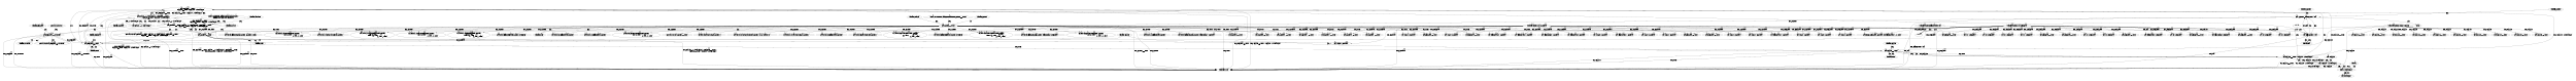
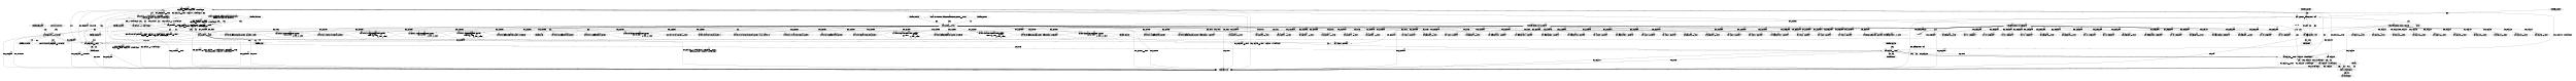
  digraph {
    n1 [label="(Call,pReplyData == NULL ||\n                    replySize == NULL || *replySize < 2*sizeof(int32_t))"]
    n2 [label="(Call,pReplyData == NULL)"]
    n3 [label="(Call,replySize == NULL || *replySize < 2*sizeof(int32_t))"]
    n4 [label="(Call,cmdSize != 2 * sizeof(uint32_t) || pReplyData == NULL ||\n                    replySize == NULL || *replySize < 2*sizeof(int32_t))"]
    n5 [label="(MethodReturn,int)"]
    n6 [label="(Call,replySize == NULL)"]
    n7 [label="(Identifier,NULL)"]
    n8 [label="(Call,*replySize < 2*sizeof(int32_t))"]
    n9 [label="(Call,pCmdData == NULL || cmdSize != 2 * sizeof(uint32_t) || pReplyData == NULL ||\n                    replySize == NULL || *replySize < 2*sizeof(int32_t))"]
    n10 [label="(Call,cmdSize != 2 * sizeof(uint32_t))"]
    n11 [label="(Identifier,NULL)"]
    n12 [label="(Call,pReplyData == LVM_NULL)"]
    n13 [label="(ControlStructure,if(pReplyData == LVM_NULL))"]
    n14 [label="(Identifier,LVM_NULL)"]
    n15 [label="(MethodParameterIn,void *pReplyData)"]
    n16 [label="(Call,pReplyData == NULL)"]
    n17 [label="(Call,(int *) pReplyData)"]
    n18 [label="(Call,(int *)pReplyData)"]
    n19 [label="(Call,(int *)pReplyData)"]
    n20 [label="(Call,memcpy(pReplyData, pCmdData, sizeof(effect_param_t) + p->psize))"]
    n21 [label="(Call,(int *) pReplyData)"]
    n22 [label="(Call,pReplyData == NULL)"]
    n23 [label="(Call,pReplyData == NULL)"]
    n24 [label="(Call,(int *) pReplyData)"]
    n25 [label="(Call,pReplyData == NULL)"]
    n26 [label="(Call,pReplyData == NULL)"]
    n27 [label="(Call,pReplyData == NULL)"]
    n28 [label="(Call,(int *)pReplyData)"]
    n29 [label="(Call,pReplyData == NULL)"]
    n30 [label="(Call,pReplyData == NULL)"]
    n31 [label="(Call,(effect_param_t *)pReplyData)"]
    n32 [label="(Call,(int *)pReplyData)"]
    n33 [label="(Call,pReplyData == NULL)"]
    n34 [label="(Call,(effect_config_t *)pReplyData)"]
    n35 [label="(Call,pReplyData  == NULL)"]
    n36 [label="(Call,(int *)pReplyData)"]
    n37 [label="(Call,(int *)pReplyData)"]
    1000107
    n39 [label="(Call,pCmdData == NULL)"]
    n40 [label="(Identifier,NULL)"]
    n41 [label="(Call,(uint32_t *)pCmdData)"]
    n42 [label="(ControlStructure,if (pCmdData == NULL || cmdSize != 2 * sizeof(uint32_t) || pReplyData == NULL ||\n                    replySize == NULL || *replySize < 2*sizeof(int32_t)))"]
    n43 [label="(MethodParameterIn,void *pCmdData)"]
    n44 [label="(Call,(int32_t *)pCmdData)"]
    n45 [label="(Call,(uint32_t *)pCmdData)"]
    n46 [label="(Call,(effect_param_t *) pCmdData)"]
    n47 [label="(Call,(int32_t *)pCmdData)"]
    n48 [label="(Call,(int32_t *)pCmdData)"]
    n49 [label="(Call,(int32_t *)pCmdData)"]
    n50 [label="(Call,pCmdData   == NULL)"]
    n51 [label="(Call,pCmdData   == NULL)"]
    n52 [label="(Call,(int32_t *)pCmdData)"]
    n53 [label="(Call,(int32_t *)pCmdData)"]
    n54 [label="(Call,(effect_param_t *) pCmdData)"]
    n55 [label="(Call,(effect_param_t *) pCmdData)"]
    n56 [label="(Call,(effect_config_t *) pCmdData)"]
    n57 [label="(Call,(effect_param_t *)pCmdData)"]
    n58 [label="(Call,pCmdData   == NULL)"]
    n59 [label="(Call,(uint32_t *)pCmdData)"]
    n60 [label="(Call,(effect_param_t *) pCmdData)"]
    n61 [label="(Call,(int32_t *)pCmdData)"]
    n62 [label="(Call,pCmdData == NULL)"]
    n63 [label="(Call,(int32_t *)pCmdData)"]
    n64 [label="(Call,pCmdData == NULL)"]
    n65 [label="(Call,pCmdData   == NULL)"]
    n66 [label="(Call,pCmdData    == NULL)"]
    n67 [label="(Call,pContext == NULL)"]
    n68 [label="(Call,android::LvmEffect_enable(pContext))"]
    n69 [label="(Call,android::Effect_setConfig(pContext, (effect_config_t *) pCmdData))"]
    n70 [label="(Call,android::Effect_setConfig(pContext, &pContext->config))"]
    n71 [label="(Call,android::Volume_setParameter(pContext,\n (void *)p->data,\n                                                                 p->data + p->psize))"]
    n72 [label="(Call,android::VolumeSetVolumeLevel(pContext, 0))"]
    n73 [label="(Call,android::Virtualizer_getParameter(pContext,\n (void *)p->data,\n (size_t *)&p->vsize,\n                                                              p->data + voffset))"]
    n74 [label="(Call,android::Virtualizer_setParameter(pContext,\n (void *)p->data,\n                                                                       p->data + p->psize))"]
    n75 [label="(Call,android::Volume_getParameter(pContext,\n (void *)p->data,\n (size_t *)&p->vsize,\n                                                         p->data + voffset))"]
    n76 [label="(Call,android::Effect_setEnabled(pContext, LVM_FALSE))"]
    n77 [label="(Identifier,NULL)"]
    n78 [label="(Call,android::LvmEffect_disable(pContext))"]
    n79 [label="(Call,android::LvmEffect_enable(pContext))"]
    n80 [label="(Call,android::BassBoost_setParameter(pContext,\n (void *)p->data,\n                                                                    p->data + p->psize))"]
    n81 [label="(ControlStructure,if (pContext == NULL))"]
    n82 [label="(Call,android::BassSetStrength(pContext, 0))"]
    n83 [label="(Call,android::VolumeSetVolumeLevel(pContext, (int16_t)(maxdB*100)))"]
    n84 [label="(Call,android::VirtualizerSetStrength(pContext, 0))"]
    n85 [label="(Call,android::LvmEffect_disable(pContext))"]
    n86 [label="(Call,android::EqualizerSetPreset(pContext, 0))"]
    n87 [label="(Call,android::Equalizer_getParameter(pContext,\n                                                            p->data,\n &p->vsize,\n                                                            p->data + voffset))"]
    n88 [label="(Call,android::Effect_setEnabled(pContext, LVM_TRUE))"]
    n89 [label="(Call,android::BassBoost_getParameter(pContext,\n                                                            p->data,\n (size_t *)&p->vsize,\n                                                            p->data + voffset))"]
    n90 [label="(Call,android::Effect_getConfig(pContext, (effect_config_t *)pReplyData))"]
    n91 [label="(Call,android::Equalizer_setParameter(pContext,\n (void *)p->data,\n                                                                     p->data + p->psize))"]
    n92 [label="(Call,* pContext = (EffectContext *) self)"]
    n93 [label="(Call,(EffectContext *) self)"]
    n94 [label="(Block,)"]
    n95 [label="(Identifier,self)"]
-   n96 [label="(MethodParameterIn,effect_handle_t  self)"]
    n97 [label="(Literal,2*sizeof(int32_t))"]
    n98 [label="(MethodParameterIn,uint32_t *replySize)"]
    n99 [label="(Call,replySize == NULL)"]
    n100 [label="(Call,replySize == NULL)"]
    n101 [label="(Call,replySize == NULL)"]
    n102 [label="(Call,replySize == NULL)"]
    n103 [label="(Call,replySize == NULL)"]
    n104 [label="(Call,replySize == NULL)"]
    n105 [label="(Call,replySize == NULL)"]
    n106 [label="(Call,replySize == NULL)"]
    n107 [label="(Call,replySize == NULL)"]
    n108 [label="(Call,replySize == NULL)"]
    n109 [label="(Call,sizeof(int32_t))"]
    n110 [label="(Identifier,pContext)"]
-   n111 [label="(Identifier,cmdSize)"]
    n112 [label="(Identifier,pReplyData)"]
    n113 [label="(Identifier,pCmdData)"]
    n114 [label="(Identifier,cmdCode)"]
    n115 [label="(Identifier,pReplyData)"]
    n116 [label="(Literal,2)"]
    n117 [label="(Call,*replySize)"]
    n118 [label="(Identifier,pContext)"]
    n119 [label="(Literal,\"\tLVM_ERROR : Effect_command cmdCode Case: \"\n \"EFFECT_CMD_SET_VOLUME: ERROR\")"]
    n120 [label="(ControlStructure,uint;)"]
    n121 [label="(Identifier,replySize)"]
    n122 [label="(Literal,\"\tLVM_ERROR : Effect_command ERROR pContext == NULL\")"]
    n123 [label="(Identifier,replySize)"]
    n124 [label="(Identifier,pContext)"]
    n125 [label="(Identifier,leftVolume)"]
    1000119
    n1 -> n2 [label="CFG: "]
    n1 -> n3 [label="CFG: "]
    n1 -> n4 [label="AST: "]
    n1 -> n4 [label="DDG: pReplyData == NULL"]
    n1 -> n4 [label="DDG: replySize == NULL || *replySize < 2*sizeof(int32_t)"]
    n1 -> n5 [label="DDG: pReplyData == NULL"]
    n1 -> n5 [label="DDG: replySize == NULL || *replySize < 2*sizeof(int32_t)"]
    n2 -> n1 [label="AST: "]
    n2 -> n1 [label="DDG: pReplyData"]
    n2 -> n1 [label="DDG: NULL"]
    n2 -> n5 [label="DDG: NULL"]
    n2 -> n5 [label="DDG: pReplyData"]
    n2 -> n6 [label="DDG: NULL"]
    n2 -> n7 [label="CFG: "]
    n3 -> n1 [label="AST: "]
    n3 -> n1 [label="DDG: replySize == NULL"]
    n3 -> n1 [label="DDG: *replySize < 2*sizeof(int32_t)"]
    n3 -> n5 [label="DDG: replySize == NULL"]
    n3 -> n5 [label="DDG: *replySize < 2*sizeof(int32_t)"]
    n3 -> n6 [label="CFG: "]
    n3 -> n8 [label="CFG: "]
    n4 -> n1 [label="CFG: "]
    n4 -> n5 [label="DDG: pReplyData == NULL ||\n                    replySize == NULL || *replySize < 2*sizeof(int32_t)"]
    n4 -> n5 [label="DDG: cmdSize != 2 * sizeof(uint32_t)"]
    n4 -> n9 [label="AST: "]
    n4 -> n9 [label="DDG: cmdSize != 2 * sizeof(uint32_t)"]
    n4 -> n9 [label="DDG: pReplyData == NULL ||\n                    replySize == NULL || *replySize < 2*sizeof(int32_t)"]
    n4 -> n10 [label="CFG: "]
    n6 -> n3 [label="AST: "]
    n6 -> n3 [label="DDG: replySize"]
    n6 -> n3 [label="DDG: NULL"]
    n6 -> n5 [label="DDG: replySize"]
    n6 -> n5 [label="DDG: NULL"]
    n6 -> n11 [label="CFG: "]
    n7 -> n2 [label="AST: "]
    n8 -> n3 [label="AST: "]
    n8 -> n3 [label="DDG: *replySize"]
    n8 -> n3 [label="DDG: 2*sizeof(int32_t)"]
    n8 -> n5 [label="DDG: 2*sizeof(int32_t)"]
    n8 -> n5 [label="DDG: *replySize"]
    n8 -> n97 [label="CFG: "]
    n9 -> n4 [label="CFG: "]
    n9 -> n5 [label="DDG: cmdSize != 2 * sizeof(uint32_t) || pReplyData == NULL ||\n                    replySize == NULL || *replySize < 2*sizeof(int32_t)"]
    n9 -> n5 [label="DDG: pCmdData == NULL"]
    n9 -> n5 [label="DDG: pCmdData == NULL || cmdSize != 2 * sizeof(uint32_t) || pReplyData == NULL ||\n                    replySize == NULL || *replySize < 2*sizeof(int32_t)"]
    n9 -> n39 [label="CFG: "]
    n9 -> n42 [label="AST: "]
    n10 -> n4 [label="AST: "]
    n10 -> n4 [label="DDG: cmdSize"]
    n10 -> n4 [label="DDG: 2 * sizeof(uint32_t)"]
    n11 -> n6 [label="AST: "]
    n12 -> n2 [label="DDG: pReplyData"]
    n12 -> n5 [label="DDG: pReplyData"]
    n12 -> n5 [label="DDG: LVM_NULL"]
    n12 -> n5 [label="DDG: pReplyData == LVM_NULL"]
    n12 -> n13 [label="AST: "]
    n12 -> n14 [label="CFG: "]
    n14 -> n12 [label="AST: "]
    n15 -> n2 [label="DDG: pReplyData"]
    n15 -> n5 [label="DDG: pReplyData"]
    n15 -> n12 [label="DDG: pReplyData"]
    n15 -> n16 [label="DDG: pReplyData"]
    n15 -> n17 [label="DDG: pReplyData"]
    n15 -> n18 [label="DDG: pReplyData"]
    n15 -> n19 [label="DDG: pReplyData"]
    n15 -> n20 [label="DDG: pReplyData"]
    n15 -> n21 [label="DDG: pReplyData"]
    n15 -> n22 [label="DDG: pReplyData"]
    n15 -> n23 [label="DDG: pReplyData"]
    n15 -> n24 [label="DDG: pReplyData"]
    n15 -> n25 [label="DDG: pReplyData"]
    n15 -> n26 [label="DDG: pReplyData"]
    n15 -> n27 [label="DDG: pReplyData"]
    n15 -> n28 [label="DDG: pReplyData"]
    n15 -> n29 [label="DDG: pReplyData"]
    n15 -> n30 [label="DDG: pReplyData"]
    n15 -> n31 [label="DDG: pReplyData"]
    n15 -> n32 [label="DDG: pReplyData"]
    n15 -> n33 [label="DDG: pReplyData"]
    n15 -> n34 [label="DDG: cmdSize"]
    n15 -> n35 [label="DDG: pReplyData"]
    n15 -> n36 [label="DDG: pReplyData"]
    n15 -> n37 [label="DDG: pReplyData"]
    n15 -> 1000107 [label="AST: "]
    n39 -> n2 [label="DDG: NULL"]
    n39 -> n5 [label="DDG: NULL"]
    n39 -> n5 [label="DDG: pCmdData"]
    n39 -> n9 [label="AST: "]
    n39 -> n9 [label="DDG: pCmdData"]
    n39 -> n9 [label="DDG: NULL"]
    n39 -> n40 [label="CFG: "]
    n39 -> n41 [label="DDG: pCmdData"]
    n40 -> n39 [label="AST: "]
    n43 -> n5 [label="DDG: pCmdData"]
    n43 -> n20 [label="DDG: pCmdData"]
    n43 -> 1000107 [label="AST: "]
    n43 -> n39 [label="DDG: pCmdData"]
    n43 -> n41 [label="DDG: pCmdData"]
    n43 -> n44 [label="DDG: pCmdData"]
    n43 -> n45 [label="DDG: pCmdData"]
    n43 -> n46 [label="DDG: pCmdData"]
    n43 -> n47 [label="DDG: pCmdData"]
    n43 -> n48 [label="DDG: pCmdData"]
    n43 -> n49 [label="DDG: pCmdData"]
    n43 -> n50 [label="DDG: pCmdData"]
    n43 -> n51 [label="DDG: pCmdData"]
    n43 -> n52 [label="DDG: pCmdData"]
    n43 -> n53 [label="DDG: pCmdData"]
    n43 -> n54 [label="DDG: pCmdData"]
    n43 -> n55 [label="DDG: pCmdData"]
    n43 -> n56 [label="DDG: pCmdData"]
    n43 -> n57 [label="DDG: pCmdData"]
    n43 -> n58 [label="DDG: pCmdData"]
    n43 -> n59 [label="DDG: pCmdData"]
    n43 -> n60 [label="DDG: pCmdData"]
    n43 -> n61 [label="DDG: pCmdData"]
    n43 -> n62 [label="DDG: pCmdData"]
    n43 -> n63 [label="DDG: pCmdData"]
    n43 -> n64 [label="DDG: pCmdData"]
    n43 -> n65 [label="DDG: pCmdData"]
    n43 -> n66 [label="DDG: pCmdData"]
    n67 -> n5 [label="DDG: pContext == NULL"]
    n67 -> n5 [label="DDG: pContext"]
    n67 -> n5 [label="DDG: NULL"]
    n67 -> n25 [label="DDG: NULL"]
    n67 -> n26 [label="DDG: NULL"]
    n67 -> n27 [label="DDG: NULL"]
    n67 -> n30 [label="DDG: NULL"]
    n67 -> n39 [label="DDG: NULL"]
    n67 -> n50 [label="DDG: NULL"]
    n67 -> n51 [label="DDG: NULL"]
    n67 -> n58 [label="DDG: NULL"]
    n67 -> n62 [label="DDG: NULL"]
    n67 -> n64 [label="DDG: NULL"]
    n67 -> n65 [label="DDG: NULL"]
    n67 -> n66 [label="DDG: NULL"]
    n67 -> n68 [label="DDG: pContext"]
    n67 -> n69 [label="DDG: pContext"]
    n67 -> n70 [label="DDG: pContext"]
    n67 -> n71 [label="DDG: pContext"]
    n67 -> n72 [label="DDG: pContext"]
    n67 -> n73 [label="DDG: pContext"]
    n67 -> n74 [label="DDG: pContext"]
    n67 -> n75 [label="DDG: pContext"]
    n67 -> n76 [label="DDG: pContext"]
    n67 -> n77 [label="CFG: "]
    n67 -> n78 [label="DDG: pContext"]
    n67 -> n79 [label="DDG: pContext"]
    n67 -> n80 [label="DDG: pContext"]
    n67 -> n81 [label="AST: "]
    n67 -> n82 [label="DDG: pContext"]
    n67 -> n83 [label="DDG: pContext"]
    n67 -> n84 [label="DDG: pContext"]
    n67 -> n85 [label="DDG: pContext"]
    n67 -> n86 [label="DDG: pContext"]
    n67 -> n87 [label="DDG: pContext"]
    n67 -> n88 [label="DDG: pContext"]
    n67 -> n89 [label="DDG: pContext"]
    n67 -> n90 [label="DDG: pContext"]
    n67 -> n91 [label="DDG: pContext"]
    n77 -> n67 [label="AST: "]
    n92 -> n5 [label="DDG: (EffectContext *) self"]
    n92 -> n67 [label="DDG: pContext"]
    n92 -> n93 [label="CFG: "]
    n92 -> n94 [label="AST: "]
    n93 -> n5 [label="DDG: self"]
    n93 -> n92 [label="AST: "]
    n93 -> n92 [label="DDG: self"]
    n93 -> n95 [label="CFG: "]
    n95 -> n93 [label="AST: "]
-   n96 -> n5 [label="DDG: self"]
-   n96 -> 1000107 [label="AST: "]
-   n96 -> n93 [label="DDG: self"]
    n97 -> n8 [label="AST: "]
    n97 -> n8 [label="DDG: 2"]
    n97 -> n109 [label="CFG: "]
    n98 -> n5 [label="DDG: replySize"]
    n98 -> n6 [label="DDG: replySize"]
    n98 -> 1000107 [label="AST: "]
    n98 -> n99 [label="DDG: replySize"]
    n98 -> n100 [label="DDG: replySize"]
    n98 -> n101 [label="DDG: replySize"]
    n98 -> n102 [label="DDG: replySize"]
    n98 -> n103 [label="DDG: replySize"]
    n98 -> n104 [label="DDG: replySize"]
    n98 -> n105 [label="DDG: replySize"]
    n98 -> n106 [label="DDG: replySize"]
    n98 -> n107 [label="DDG: replySize"]
    n98 -> n108 [label="DDG: replySize"]
    n109 -> n97 [label="AST: "]
    n110 -> n92 [label="AST: "]
-   n111 -> n39 [label="CFG: "]
    n112 -> n12 [label="AST: "]
    n113 -> n12 [label="CFG: "]
    n113 -> n39 [label="AST: "]
    n114 -> n67 [label="CFG: "]
    n115 -> n2 [label="AST: "]
    n116 -> n97 [label="AST: "]
    n117 -> n8 [label="AST: "]
    n118 -> n92 [label="CFG: "]
    n119 -> n9 [label="CFG: "]
    n120 -> n12 [label="CFG: "]
    n121 -> n6 [label="CFG: "]
    n122 -> n67 [label="CFG: "]
    n123 -> n2 [label="CFG: "]
    n123 -> n6 [label="AST: "]
    n124 -> n67 [label="AST: "]
    n125 -> n9 [label="CFG: "]
    1000119 -> n93 [label="AST: "]
  }
